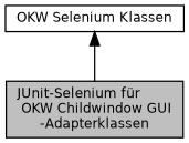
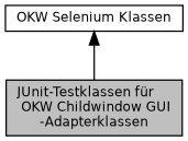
  digraph {
    rankdir=TB
    node [color=black fontname=Helvetica fontsize=10 shape=box style=filled]
-   n1 [fillcolor=grey75 fontcolor=black height=0.2 label="JUnit-Selenium für\l OKW Childwindow GUI\l-Adapterklassen" width=0.4]
+   n1 [fillcolor=grey75 fontcolor=black height=0.2 label="JUnit-Testklassen für\l OKW Childwindow GUI\l-Adapterklassen" width=0.4]
    n2 [fillcolor=white height=0.2 label="OKW Selenium Klassen" width=0.4]
    n2 -> n1 [dir=back fontname=Helvetica fontsize=10 labelfontname=Helvetica labelfontsize=10 shape=plaintext style=solid]
  }
